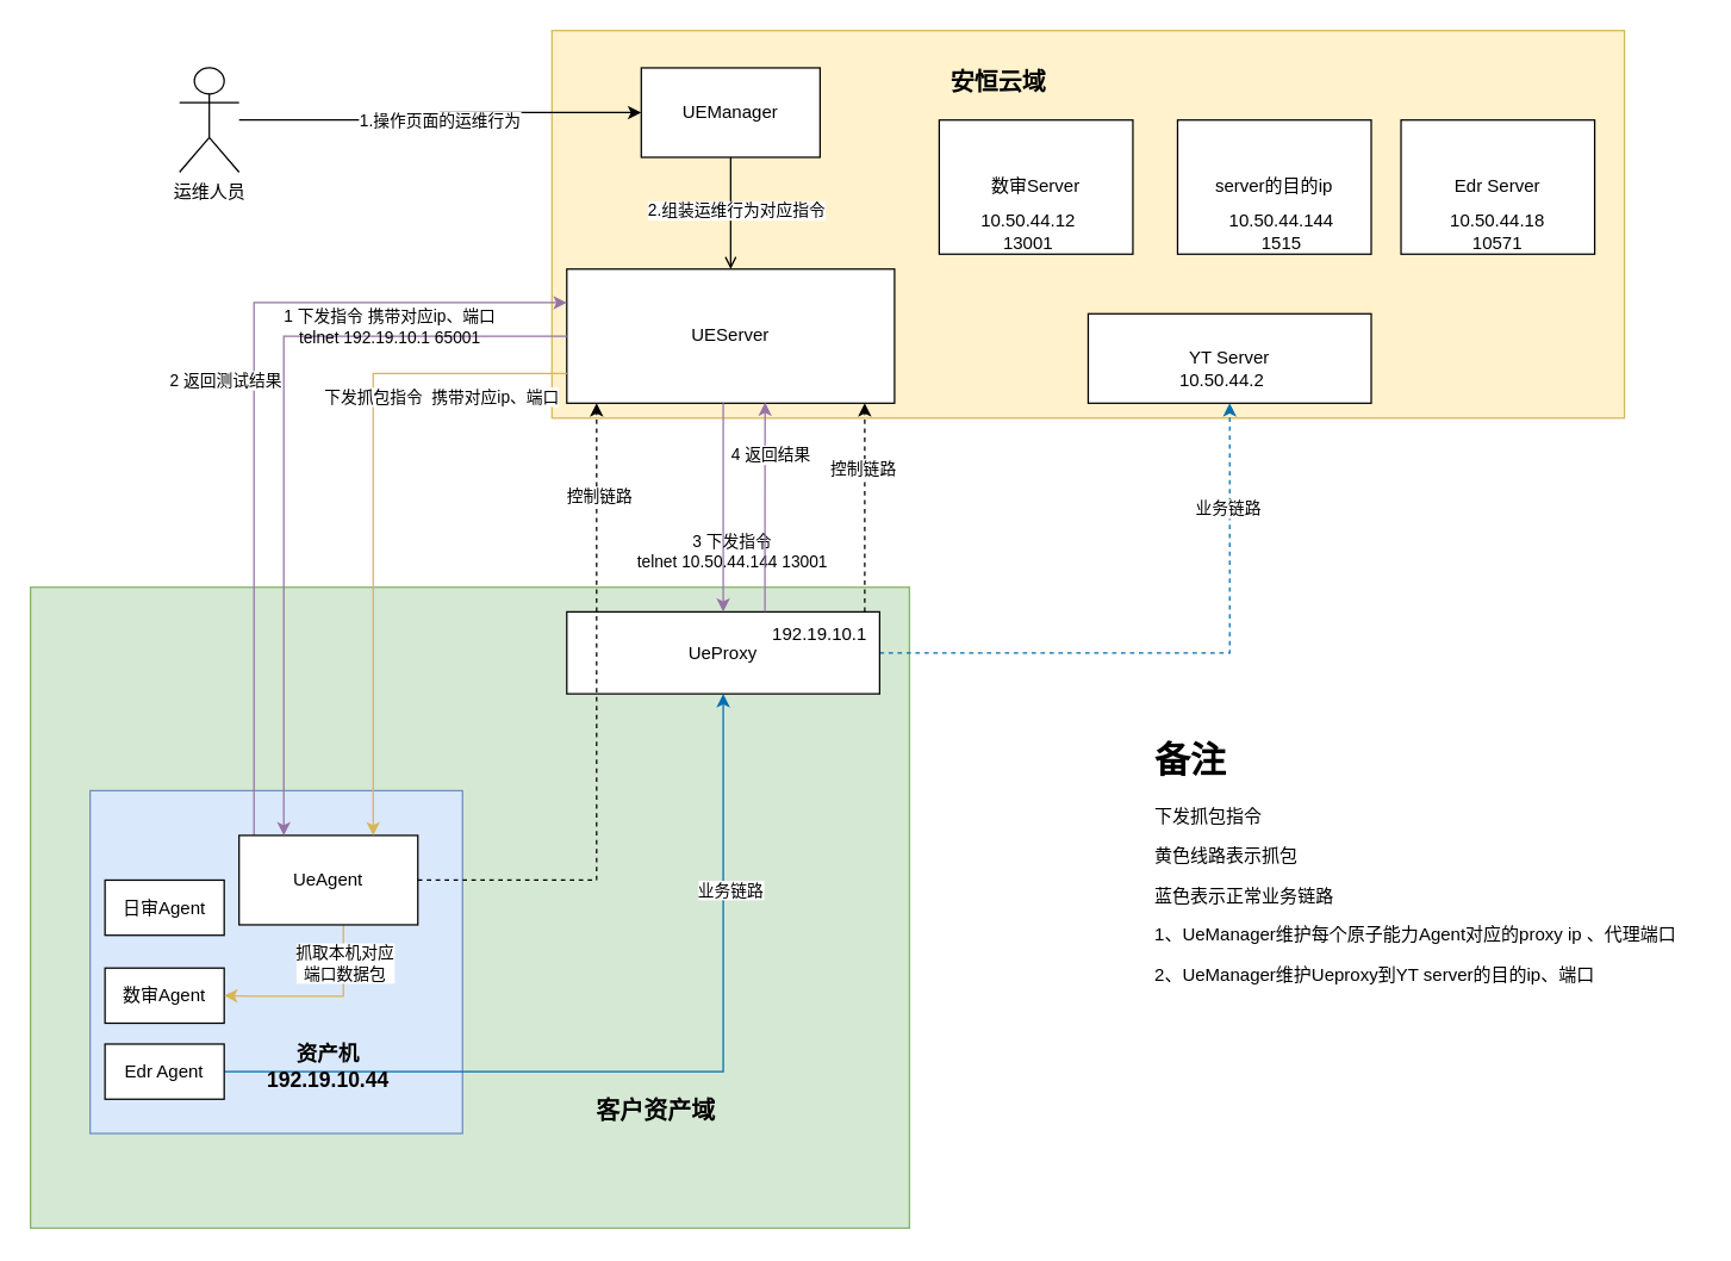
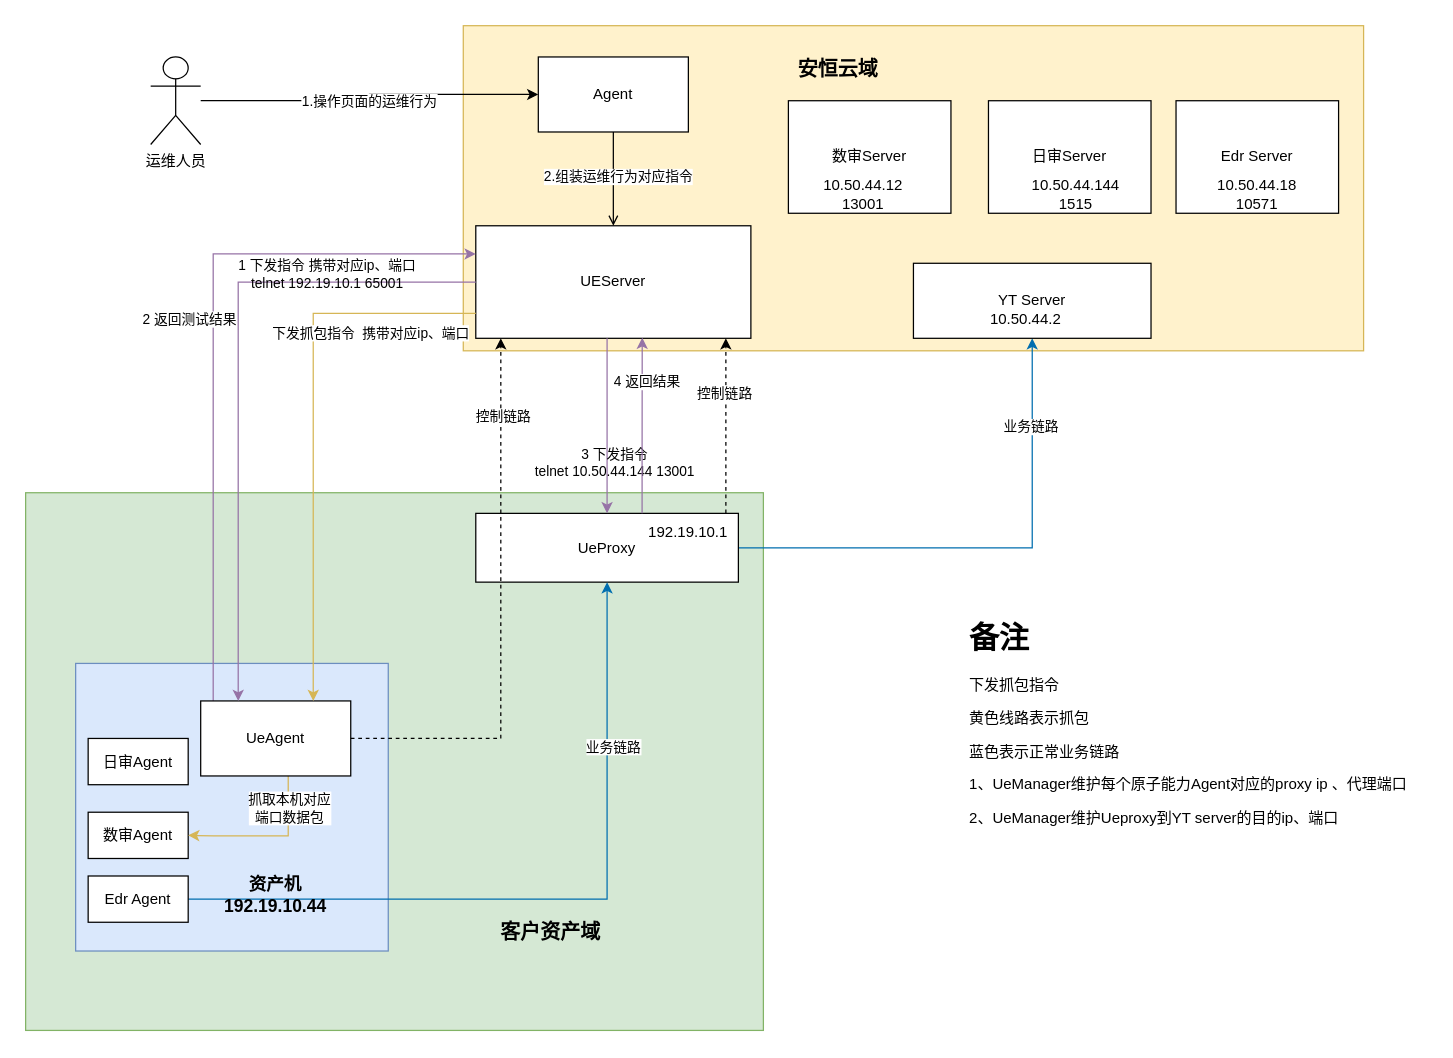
  <mxCell id="0" />
  <mxCell id="1" parent="0" />
  <mxCell id="2" value="" style="edgeStyle=orthogonalEdgeStyle;rounded=0;orthogonalLoop=1;jettySize=auto;html=1;" parent="1" edge="1"><mxGeometry relative="1" as="geometry"><mxPoint x="590" y="80" as="sourcePoint" /></mxGeometry></mxCell>
  <mxCell id="3" value="组装此运维行为对应的指令&lt;br&gt;请求UeServer" style="edgeLabel;html=1;align=center;verticalAlign=middle;resizable=0;points=[];" parent="2" vertex="1" connectable="0"><mxGeometry x="-0.4" y="1" relative="1" as="geometry"><mxPoint x="-1" y="6" as="offset" /></mxGeometry></mxCell>
  <mxCell id="4" value="" style="rounded=0;whiteSpace=wrap;html=1;fillColor=#fff2cc;strokeColor=#d6b656;" parent="1" vertex="1"><mxGeometry x="370" y="20" width="720" height="260" as="geometry" /></mxCell>
  <mxCell id="5" value="UEServer" style="rounded=0;whiteSpace=wrap;html=1;" parent="1" vertex="1"><mxGeometry x="380" y="180" width="220" height="90" as="geometry" /></mxCell>
- <mxCell id="6" value="server的目的ip" style="rounded=0;whiteSpace=wrap;html=1;" parent="1" vertex="1"><mxGeometry x="790" y="80" width="130" height="90" as="geometry" /></mxCell>
+ <mxCell id="6" value="日审Server" style="rounded=0;whiteSpace=wrap;html=1;" parent="1" vertex="1"><mxGeometry x="790" y="80" width="130" height="90" as="geometry" /></mxCell>
  <mxCell id="7" value="数审Server" style="rounded=0;whiteSpace=wrap;html=1;" parent="1" vertex="1"><mxGeometry x="630" y="80" width="130" height="90" as="geometry" /></mxCell>
  <mxCell id="8" value="Edr Server" style="rounded=0;whiteSpace=wrap;html=1;" parent="1" vertex="1"><mxGeometry x="940" y="80" width="130" height="90" as="geometry" /></mxCell>
  <mxCell id="9" value="&lt;font style=&quot;font-size: 16px;&quot;&gt;&lt;b style=&quot;font-size: 16px;&quot;&gt;安恒云域&lt;/b&gt;&lt;/font&gt;" style="text;html=1;strokeColor=none;fillColor=none;align=center;verticalAlign=middle;whiteSpace=wrap;rounded=0;fontSize=16;" parent="1" vertex="1"><mxGeometry x="630" y="40" width="80" height="30" as="geometry" /></mxCell>
  <mxCell id="10" style="edgeStyle=orthogonalEdgeStyle;rounded=0;orthogonalLoop=1;jettySize=auto;html=1;endArrow=open;" parent="1" source="12" target="5" edge="1"><mxGeometry relative="1" as="geometry" /></mxCell>
  <mxCell id="11" value="2.组装运维行为对应指令" style="edgeLabel;html=1;align=center;verticalAlign=middle;resizable=0;points=[];" parent="10" vertex="1" connectable="0"><mxGeometry x="-0.06" y="3" relative="1" as="geometry"><mxPoint as="offset" /></mxGeometry></mxCell>
- <mxCell id="12" value="UEManager" style="rounded=0;whiteSpace=wrap;html=1;" parent="1" vertex="1"><mxGeometry x="430" y="45" width="120" height="60" as="geometry" /></mxCell>
+ <mxCell id="12" value="Agent" style="rounded=0;whiteSpace=wrap;html=1;" parent="1" vertex="1"><mxGeometry x="430" y="45" width="120" height="60" as="geometry" /></mxCell>
  <mxCell id="13" value="" style="rounded=0;whiteSpace=wrap;html=1;fillColor=#d5e8d4;strokeColor=#82b366;" parent="1" vertex="1"><mxGeometry x="20" y="393.5" width="590" height="430" as="geometry" /></mxCell>
  <mxCell id="14" style="edgeStyle=orthogonalEdgeStyle;rounded=0;orthogonalLoop=1;jettySize=auto;html=1;dashed=1;" parent="1" source="18" target="5" edge="1"><mxGeometry relative="1" as="geometry"><Array as="points"><mxPoint x="580" y="330" /><mxPoint x="580" y="330" /></Array></mxGeometry></mxCell>
  <mxCell id="15" value="控制链路" style="edgeLabel;html=1;align=center;verticalAlign=middle;resizable=0;points=[];" parent="14" vertex="1" connectable="0"><mxGeometry x="0.384" y="2" relative="1" as="geometry"><mxPoint as="offset" /></mxGeometry></mxCell>
- <mxCell id="16" style="edgeStyle=orthogonalEdgeStyle;rounded=0;orthogonalLoop=1;jettySize=auto;html=1;fillColor=#1ba1e2;strokeColor=#006EAF;dashed=1;" parent="1" source="18" target="50" edge="1"><mxGeometry relative="1" as="geometry" /></mxCell>
+ <mxCell id="16" style="edgeStyle=orthogonalEdgeStyle;rounded=0;orthogonalLoop=1;jettySize=auto;html=1;fillColor=#1ba1e2;strokeColor=#006EAF;" parent="1" source="18" target="50" edge="1"><mxGeometry relative="1" as="geometry" /></mxCell>
  <mxCell id="17" value="业务链路" style="edgeLabel;html=1;align=center;verticalAlign=middle;resizable=0;points=[];" parent="16" vertex="1" connectable="0"><mxGeometry x="0.648" y="2" relative="1" as="geometry"><mxPoint as="offset" /></mxGeometry></mxCell>
  <mxCell id="18" value="UeProxy" style="rounded=0;whiteSpace=wrap;html=1;" parent="1" vertex="1"><mxGeometry x="380" y="410" width="210" height="55" as="geometry" /></mxCell>
  <mxCell id="19" value="" style="rounded=0;whiteSpace=wrap;html=1;fillColor=#dae8fc;strokeColor=#6c8ebf;" parent="1" vertex="1"><mxGeometry x="60" y="530" width="250" height="230" as="geometry" /></mxCell>
  <mxCell id="20" value="日审Agent" style="rounded=0;whiteSpace=wrap;html=1;" parent="1" vertex="1"><mxGeometry x="70" y="590" width="80" height="37" as="geometry" /></mxCell>
  <mxCell id="21" value="数审Agent" style="rounded=0;whiteSpace=wrap;html=1;" parent="1" vertex="1"><mxGeometry x="70" y="649" width="80" height="37" as="geometry" /></mxCell>
  <mxCell id="22" style="edgeStyle=orthogonalEdgeStyle;rounded=0;orthogonalLoop=1;jettySize=auto;html=1;entryX=0.5;entryY=1;entryDx=0;entryDy=0;fillColor=#1ba1e2;strokeColor=#006EAF;" parent="1" source="24" target="18" edge="1"><mxGeometry relative="1" as="geometry" /></mxCell>
  <mxCell id="23" value="业务链路" style="edgeLabel;html=1;align=center;verticalAlign=middle;resizable=0;points=[];" parent="22" vertex="1" connectable="0"><mxGeometry x="0.554" y="-4" relative="1" as="geometry"><mxPoint as="offset" /></mxGeometry></mxCell>
  <mxCell id="24" value="Edr Agent" style="rounded=0;whiteSpace=wrap;html=1;" parent="1" vertex="1"><mxGeometry x="70" y="700" width="80" height="37" as="geometry" /></mxCell>
  <mxCell id="25" style="edgeStyle=orthogonalEdgeStyle;rounded=0;orthogonalLoop=1;jettySize=auto;html=1;entryX=1;entryY=0.5;entryDx=0;entryDy=0;fillColor=#fff2cc;strokeColor=#d6b656;" parent="1" source="29" target="21" edge="1"><mxGeometry relative="1" as="geometry"><Array as="points"><mxPoint x="230" y="668" /><mxPoint x="170" y="668" /></Array></mxGeometry></mxCell>
  <mxCell id="26" value="抓取本机对应&lt;br&gt;端口数据包" style="edgeLabel;html=1;align=center;verticalAlign=middle;resizable=0;points=[];labelBackgroundColor=default;labelBorderColor=none;" parent="25" vertex="1" connectable="0"><mxGeometry relative="1" as="geometry"><mxPoint x="16" y="-23" as="offset" /></mxGeometry></mxCell>
  <mxCell id="27" style="edgeStyle=orthogonalEdgeStyle;rounded=0;orthogonalLoop=1;jettySize=auto;html=1;entryX=0;entryY=0.25;entryDx=0;entryDy=0;fillColor=#e1d5e7;strokeColor=#9673a6;" parent="1" source="29" target="5" edge="1"><mxGeometry relative="1" as="geometry"><Array as="points"><mxPoint x="170" y="202" /></Array></mxGeometry></mxCell>
  <mxCell id="28" value="2 返回测试结果" style="edgeLabel;html=1;align=center;verticalAlign=middle;resizable=0;points=[];" parent="27" vertex="1" connectable="0"><mxGeometry x="0.143" y="4" relative="1" as="geometry"><mxPoint x="-16" y="18" as="offset" /></mxGeometry></mxCell>
  <mxCell id="29" value="UeAgent" style="rounded=0;whiteSpace=wrap;html=1;" parent="1" vertex="1"><mxGeometry y="560" width="120" height="60" as="geometry" x="160" /></mxCell>
  <mxCell id="30" value="&lt;b&gt;&lt;font style=&quot;font-size: 14px;&quot;&gt;资产机&lt;br&gt;192.19.10.44&lt;br&gt;&lt;/font&gt;&lt;/b&gt;" style="text;html=1;strokeColor=none;fillColor=none;align=center;verticalAlign=middle;whiteSpace=wrap;rounded=0;" parent="1" vertex="1"><mxGeometry x="190" y="700" width="60" height="30" as="geometry" /></mxCell>
  <mxCell id="31" value="客户资产域" style="text;html=1;strokeColor=none;fillColor=none;align=center;verticalAlign=middle;whiteSpace=wrap;rounded=0;fontStyle=1;fontSize=16;" parent="1" vertex="1"><mxGeometry x="397" y="730" width="86" height="30" as="geometry" /></mxCell>
  <mxCell id="32" style="edgeStyle=orthogonalEdgeStyle;rounded=0;orthogonalLoop=1;jettySize=auto;html=1;entryX=0;entryY=0.5;entryDx=0;entryDy=0;" parent="1" source="34" target="12" edge="1"><mxGeometry relative="1" as="geometry" /></mxCell>
  <mxCell id="33" value="1.操作页面的运维行为" style="edgeLabel;html=1;align=center;verticalAlign=middle;resizable=0;points=[];" parent="32" vertex="1" connectable="0"><mxGeometry x="-0.114" y="-2" relative="1" as="geometry"><mxPoint x="12" y="-2" as="offset" /></mxGeometry></mxCell>
  <mxCell id="34" value="运维人员" style="shape=umlActor;verticalLabelPosition=bottom;verticalAlign=top;html=1;outlineConnect=0;" parent="1" vertex="1"><mxGeometry x="120" y="45" width="40" height="70" as="geometry" /></mxCell>
  <mxCell id="35" style="edgeStyle=orthogonalEdgeStyle;rounded=0;orthogonalLoop=1;jettySize=auto;html=1;fillColor=#e1d5e7;strokeColor=#9673a6;exitX=0;exitY=0.5;exitDx=0;exitDy=0;" parent="1" source="5" edge="1"><mxGeometry relative="1" as="geometry"><mxPoint x="370" y="225.059" as="sourcePoint" /><mxPoint x="190" y="560" as="targetPoint" /><Array as="points"><mxPoint x="190" y="225" /></Array></mxGeometry></mxCell>
  <mxCell id="36" value="1 下发指令 携带对应ip、端口&lt;br&gt;telnet 192.19.10.1 65001" style="edgeLabel;html=1;align=center;verticalAlign=middle;resizable=0;points=[];labelBackgroundColor=none;" parent="35" vertex="1" connectable="0"><mxGeometry x="-0.18" y="-3" relative="1" as="geometry"><mxPoint x="73" y="-32" as="offset" /></mxGeometry></mxCell>
  <mxCell id="37" style="edgeStyle=orthogonalEdgeStyle;rounded=0;orthogonalLoop=1;jettySize=auto;html=1;entryX=0.091;entryY=1;entryDx=0;entryDy=0;entryPerimeter=0;dashed=1;" parent="1" source="29" target="5" edge="1"><mxGeometry relative="1" as="geometry" /></mxCell>
  <mxCell id="38" value="控制链路" style="edgeLabel;html=1;align=center;verticalAlign=middle;resizable=0;points=[];" parent="37" vertex="1" connectable="0"><mxGeometry x="0.715" y="-1" relative="1" as="geometry"><mxPoint y="-1" as="offset" /></mxGeometry></mxCell>
  <mxCell id="39" style="edgeStyle=orthogonalEdgeStyle;rounded=0;orthogonalLoop=1;jettySize=auto;html=1;entryX=0.5;entryY=0;entryDx=0;entryDy=0;fillColor=#e1d5e7;strokeColor=#9673a6;" parent="1" source="5" target="18" edge="1"><mxGeometry relative="1" as="geometry"><Array as="points"><mxPoint x="485" y="320" /><mxPoint x="485" y="320" /></Array></mxGeometry></mxCell>
  <mxCell id="40" value="3 下发指令&lt;br&gt;telnet 10.50.44.144 13001" style="edgeLabel;html=1;align=center;verticalAlign=middle;resizable=0;points=[];labelBackgroundColor=none;" parent="1" vertex="1" connectable="0"><mxGeometry x="490" y="369.999" as="geometry" /></mxCell>
  <mxCell id="41" style="edgeStyle=orthogonalEdgeStyle;rounded=0;orthogonalLoop=1;jettySize=auto;html=1;entryX=0.605;entryY=0.994;entryDx=0;entryDy=0;entryPerimeter=0;fillColor=#e1d5e7;strokeColor=#9673a6;" parent="1" source="18" target="5" edge="1"><mxGeometry relative="1" as="geometry"><Array as="points"><mxPoint x="513" y="370" /><mxPoint x="513" y="370" /></Array></mxGeometry></mxCell>
  <mxCell id="42" value="4 返回结果" style="edgeLabel;html=1;align=center;verticalAlign=middle;resizable=0;points=[];" parent="41" vertex="1" connectable="0"><mxGeometry x="0.513" y="-3" relative="1" as="geometry"><mxPoint as="offset" /></mxGeometry></mxCell>
  <mxCell id="43" style="edgeStyle=orthogonalEdgeStyle;rounded=0;orthogonalLoop=1;jettySize=auto;html=1;entryX=0.75;entryY=0;entryDx=0;entryDy=0;fillColor=#fff2cc;strokeColor=#d6b656;" parent="1" source="5" target="29" edge="1"><mxGeometry relative="1" as="geometry"><Array as="points"><mxPoint x="250" y="250" /></Array></mxGeometry></mxCell>
  <mxCell id="44" value="下发抓包指令&amp;nbsp; 携带对应ip、端口" style="edgeLabel;html=1;align=center;verticalAlign=middle;resizable=0;points=[];" parent="43" vertex="1" connectable="0"><mxGeometry x="-0.091" y="4" relative="1" as="geometry"><mxPoint x="41" y="-55" as="offset" /></mxGeometry></mxCell>
  <mxCell id="45" value="&lt;h1&gt;备注&lt;/h1&gt;&lt;p&gt;下发抓包指令&lt;/p&gt;&lt;p&gt;黄色线路表示抓包&lt;/p&gt;&lt;p&gt;蓝色表示正常业务链路&lt;/p&gt;&lt;p&gt;&lt;span style=&quot;background-color: initial;&quot;&gt;1、UeManager维护每个原子能力Agent对应的proxy ip 、代理端口&lt;/span&gt;&lt;/p&gt;&lt;p&gt;2、UeManager维护Ueproxy到YT server的目的ip、端口&lt;/p&gt;" style="text;html=1;strokeColor=none;fillColor=none;spacing=5;spacingTop=-20;whiteSpace=wrap;overflow=hidden;rounded=0;" parent="1" vertex="1"><mxGeometry x="770" y="490" width="370" height="200" as="geometry" /></mxCell>
  <mxCell id="46" value="10.50.44.12 13001" style="text;html=1;strokeColor=none;fillColor=none;align=center;verticalAlign=middle;whiteSpace=wrap;rounded=0;" parent="1" vertex="1"><mxGeometry x="660" y="140" width="60" height="30" as="geometry" /></mxCell>
  <mxCell id="47" value="10.50.44.144 1515" style="text;html=1;strokeColor=none;fillColor=none;align=center;verticalAlign=middle;whiteSpace=wrap;rounded=0;" parent="1" vertex="1"><mxGeometry x="830" y="140" width="60" height="30" as="geometry" /></mxCell>
  <mxCell id="48" value="10.50.44.18 10571" style="text;html=1;strokeColor=none;fillColor=none;align=center;verticalAlign=middle;whiteSpace=wrap;rounded=0;" parent="1" vertex="1"><mxGeometry x="975" y="140" width="60" height="30" as="geometry" /></mxCell>
  <mxCell id="49" value="192.19.10.1" style="text;html=1;strokeColor=none;fillColor=none;align=center;verticalAlign=middle;whiteSpace=wrap;rounded=0;" parent="1" vertex="1"><mxGeometry x="520" y="410" width="60" height="30" as="geometry" /></mxCell>
  <mxCell id="50" value="YT Server" style="rounded=0;whiteSpace=wrap;html=1;" parent="1" vertex="1"><mxGeometry x="730" y="210" width="190" height="60" as="geometry" /></mxCell>
  <mxCell id="51" value="10.50.44.2" style="text;html=1;strokeColor=none;fillColor=none;align=center;verticalAlign=middle;whiteSpace=wrap;rounded=0;" vertex="1" parent="1"><mxGeometry x="790" y="240" width="60" height="30" as="geometry" /></mxCell>
